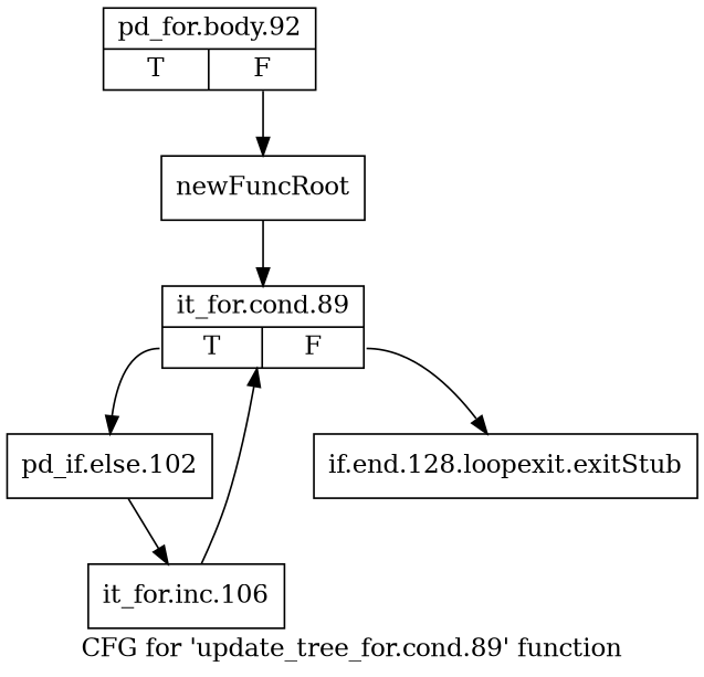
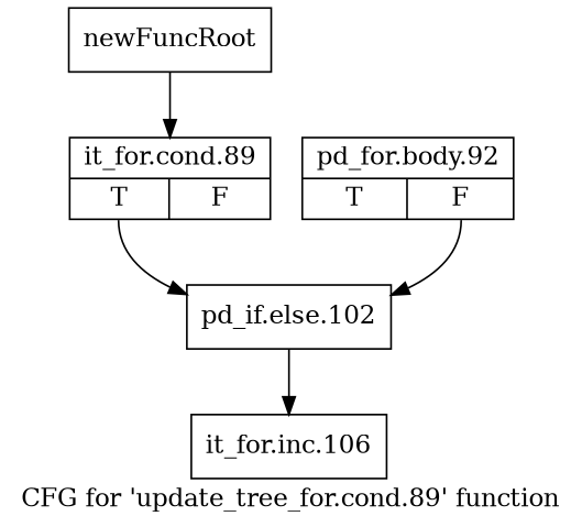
  digraph {
    label="CFG for 'update_tree_for.cond.89' function"
    node [shape=record]
    n1 [label="{newFuncRoot}"]
    n2 [label="{it_for.cond.89|{<s0>T|<s1>F}}"]
-   n3 [label="{if.end.128.loopexit.exitStub}"]
    n4 [label="{pd_if.else.102}"]
    n5 [label="{pd_for.body.92|{<s0>T|<s1>F}}"]
    n6 [label="{it_for.inc.106}"]
    n1 -> n2
-   n2 -> n3 [tailport=s1]
    n2 -> n4 [tailport=s0]
    n4 -> n6
-   n5 -> n1 [tailport=s1]
-   n6 -> n2
+   n5 -> n4 [tailport=s1]
  }
